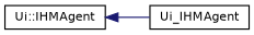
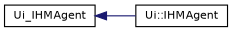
  digraph {
    rankdir=LR
    node [color=black fillcolor=white fontname=Helvetica fontsize=10 shape=record style=filled]
    n1 [height=0.2 label=Ui_IHMAgent width=0.4]
    n2 [height=0.2 label="Ui::IHMAgent" width=0.4]
-   n2 -> n1 [color=midnightblue dir=back fontname=Helvetica fontsize=10 labelfontname=Helvetica labelfontsize=10 style=solid]
+   n1 -> n2 [color=midnightblue dir=back fontname=Helvetica fontsize=10 labelfontname=Helvetica labelfontsize=10 style=solid]
  }
